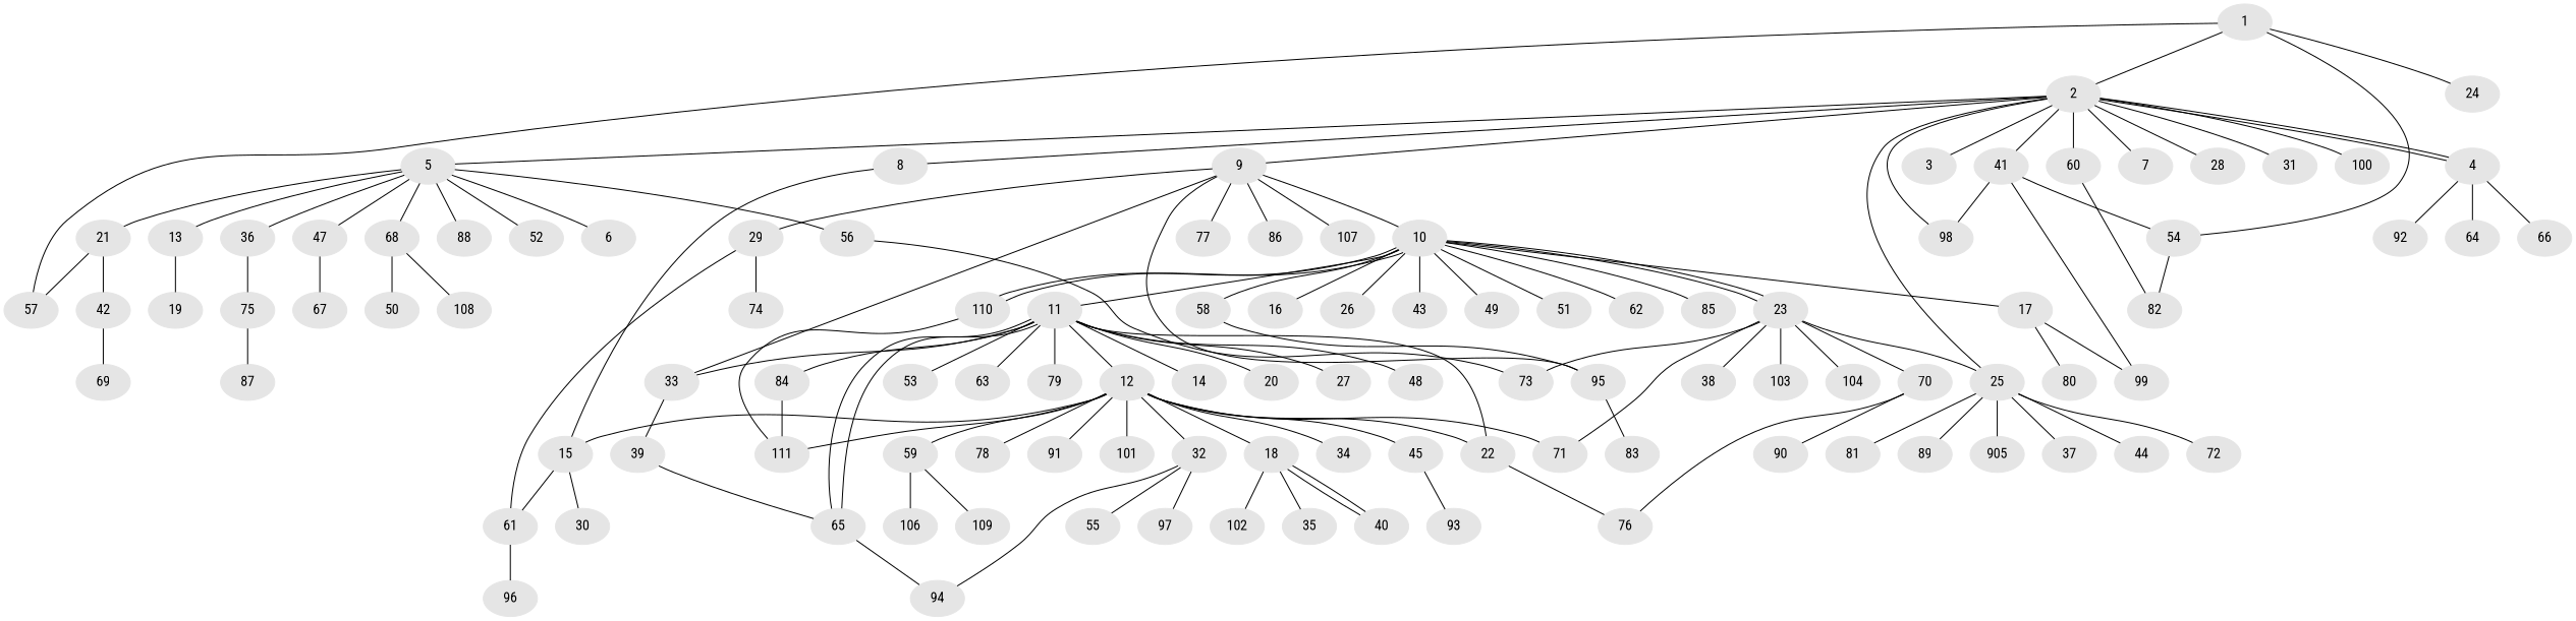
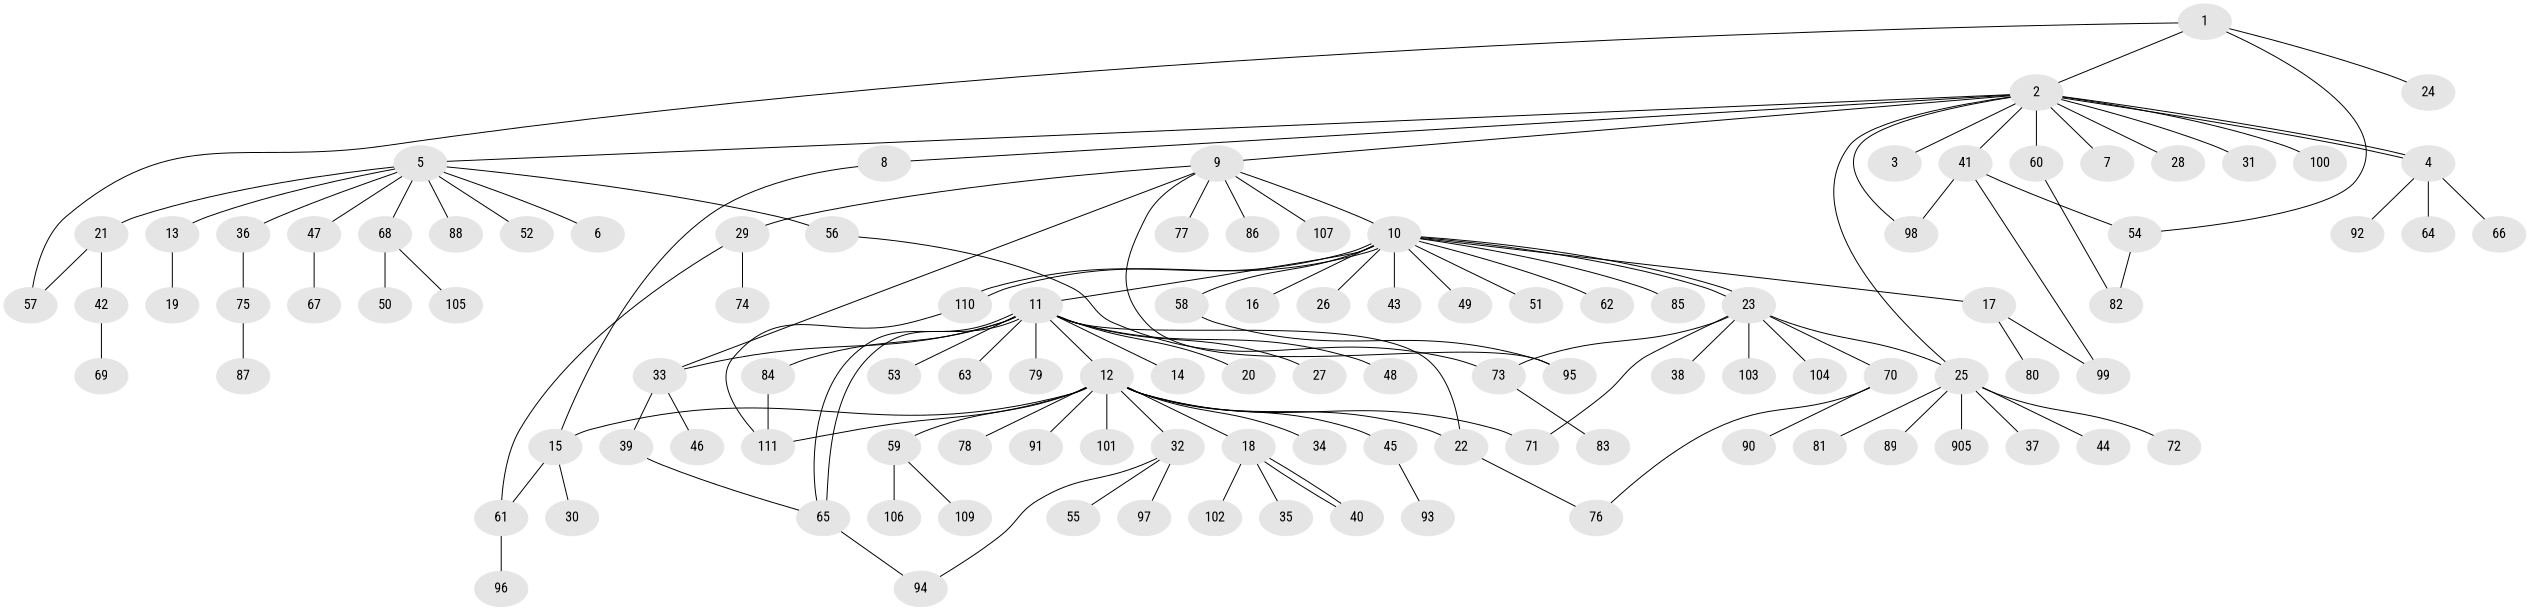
  graph {
    fontname="Roboto Condensed"
    node [color=gray90 fontname="Roboto Condensed" style=filled]
    edge [fontname="Roboto Condensed"]
    1
    2
    24
    54
    57
    3
    4
    5
    7
    8
    9
    25
    28
    31
    41
    60
    98
    100
    82
    64
    66
    92
    6
    13
    21
    36
    47
    52
    56
    68
    88
    15
    10
    29
    33
    77
    86
    95
    107
    37
    44
    72
    81
    89
    n45 [label=905]
    99
    19
    42
    75
    67
    73
    50
-   108
+   108 [label=105]
    30
    61
    11
    16
    17
    23
    26
    43
    49
    51
    58
    62
    85
    110
    74
    39
+   46
    12
    14
    20
    22
    27
    48
    53
    63
    65
    79
    84
    80
    71
    38
    70
    103
    104
    111
    18
    32
    34
    45
    59
    78
    91
    101
    76
    94
    35
    40
    102
    55
    97
    93
    106
    109
    96
    69
    90
    83
    87
    1 -- 2
    1 -- 24
    1 -- 54
    1 -- 57
    2 -- 3
    2 -- 4
    2 -- 4
    2 -- 5
    2 -- 7
    2 -- 8
    2 -- 9
    2 -- 25
    2 -- 28
    2 -- 31
    2 -- 41
    2 -- 60
    2 -- 98
    2 -- 100
    54 -- 82
    4 -- 64
    4 -- 66
    4 -- 92
    5 -- 6
    5 -- 13
    5 -- 21
    5 -- 36
    5 -- 47
    5 -- 52
    5 -- 56
    5 -- 68
    5 -- 88
    8 -- 15
    9 -- 10
    9 -- 29
    9 -- 33
    9 -- 77
    9 -- 86
    9 -- 95
    9 -- 107
    25 -- 37
    25 -- 44
    25 -- 72
    25 -- 81
    25 -- 89
    25 -- n45
    41 -- 54
    41 -- 98
    41 -- 99
    60 -- 82
    13 -- 19
    21 -- 57
    21 -- 42
    36 -- 75
    47 -- 67
    56 -- 73
    68 -- 50
    68 -- 108
    15 -- 30
    15 -- 61
    10 -- 11
    10 -- 16
    10 -- 17
    10 -- 23
    10 -- 23
    10 -- 26
    10 -- 43
    10 -- 49
    10 -- 51
    10 -- 58
    10 -- 62
    10 -- 85
    10 -- 110
    10 -- 110
    29 -- 61
    29 -- 74
    33 -- 39
+   33 -- 46
    42 -- 69
    75 -- 87
-   95 -- 83
+   73 -- 83
    61 -- 96
    11 -- 33
    11 -- 12
    11 -- 14
    11 -- 20
    11 -- 22
    11 -- 27
    11 -- 48
    11 -- 53
    11 -- 63
    11 -- 65
    11 -- 65
    11 -- 79
    11 -- 84
    17 -- 99
    17 -- 80
    23 -- 25
    23 -- 73
    23 -- 71
    23 -- 38
    23 -- 70
    23 -- 103
    23 -- 104
    58 -- 95
    110 -- 111
    39 -- 65
    12 -- 15
    12 -- 22
    12 -- 71
    12 -- 111
    12 -- 18
    12 -- 32
    12 -- 34
    12 -- 45
    12 -- 59
    12 -- 78
    12 -- 91
    12 -- 101
    22 -- 76
    65 -- 94
    84 -- 111
    70 -- 76
    70 -- 90
    18 -- 35
    18 -- 40
    18 -- 40
    18 -- 102
    32 -- 94
    32 -- 55
    32 -- 97
    45 -- 93
    59 -- 106
    59 -- 109
  }
